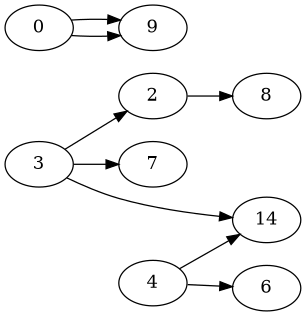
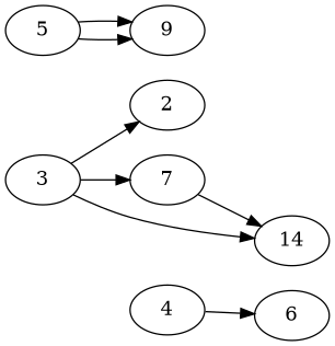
  digraph {
    rankdir=LR
    node [alpha=0.11]
    7 [alpha=0.08 expect_size=5521408]
    n2 [expect_size=24406016 label=14]
    2 [alpha=0.18 expect_size=35896320]
-   8 [alpha=0.13 expect_size=31648768]
    3 [expect_size=35469312]
    4 [alpha=0.19 expect_size=44794880]
    6 [alpha=0.19 expect_size=22392832]
    9 [alpha=0.15 expect_size=29765632]
-   5 [alpha=0.05 expect_size=9357312 label=0]
-   2 -> 8
+   5 [alpha=0.05 expect_size=9357312]
    3 -> 7
    3 -> n2
    3 -> 2
-   4 -> n2
+   7 -> n2
    4 -> 6
    5 -> 9
    5 -> 9
  }
